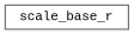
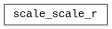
  digraph {
    rankdir=LR
    fontname="Liberation Mono"
-   n1 [color=grey40 fillcolor=white fontname="Liberation Mono" fontsize=10 height=0.2 label=scale_base_r shape=box style=filled width=0.4]
+   n1 [color=grey40 fillcolor=white fontname="Liberation Mono" fontsize=10 height=0.2 label=scale_scale_r shape=box style=filled width=0.4]
  }
